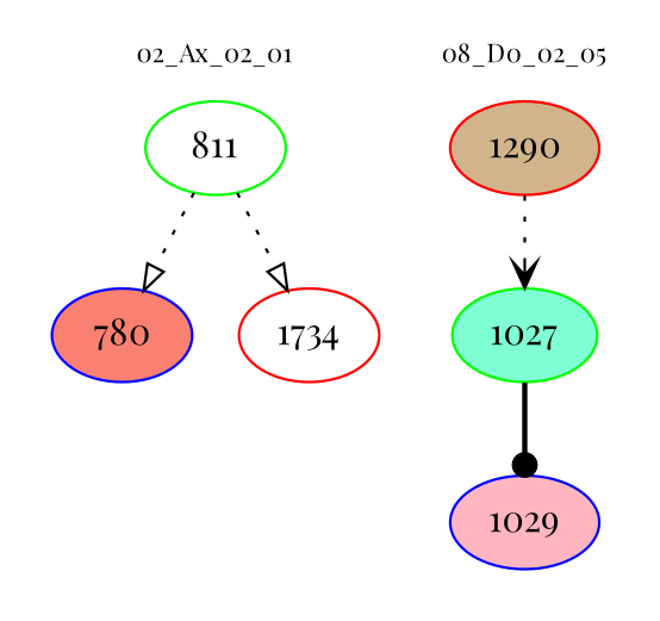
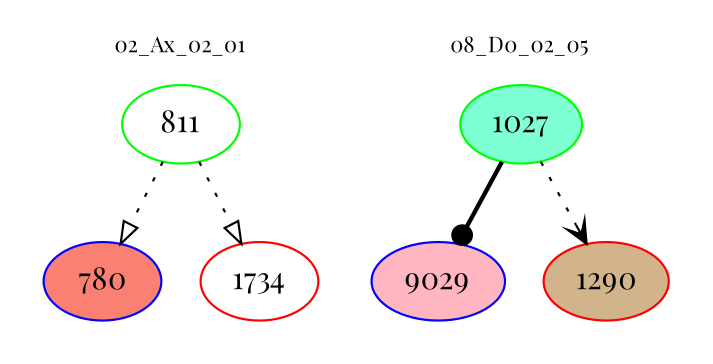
  digraph {
    fontname="Playfair Display"
    node [color=green fillcolor=white fontname="Playfair Display" style=filled]
    edge [arrowhead=onormal color=black fontname="Playfair Display" style=dotted]
    n1 [label=811]
    n2 [color=blue fillcolor=salmon label=780]
    n3 [color=red label=1734]
    n4 [fillcolor=aquamarine label=1027]
-   n5 [color=blue fillcolor=lightpink label=1029]
+   n5 [color=blue fillcolor=lightpink label=9029]
    n6 [color=red fillcolor=tan label=1290]
    subgraph cluster_1 {
      color=white
      fontsize=10
      label="02_Ax_02_01"
      n1
      n2
      n3
    }
    subgraph cluster_2 {
      color=white
      fontsize=10
      label="08_D0_02_05"
      n4
      n5
      n6
    }
    n1 -> n2
    n1 -> n3
    n4 -> n5 [arrowhead=dot style=bold]
-   n6 -> n4 [arrowhead=vee]
+   n4 -> n6 [arrowhead=vee]
  }
